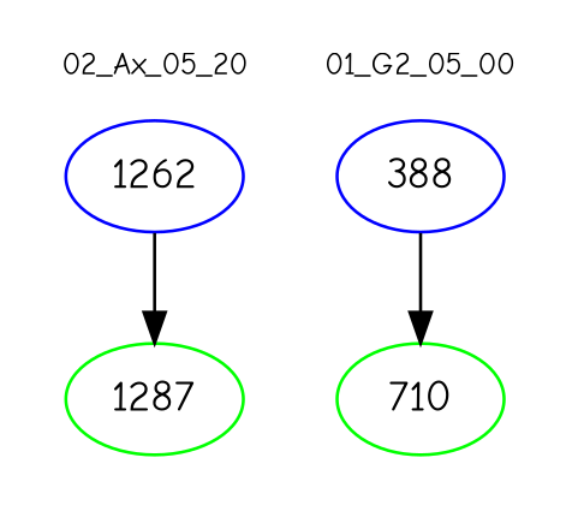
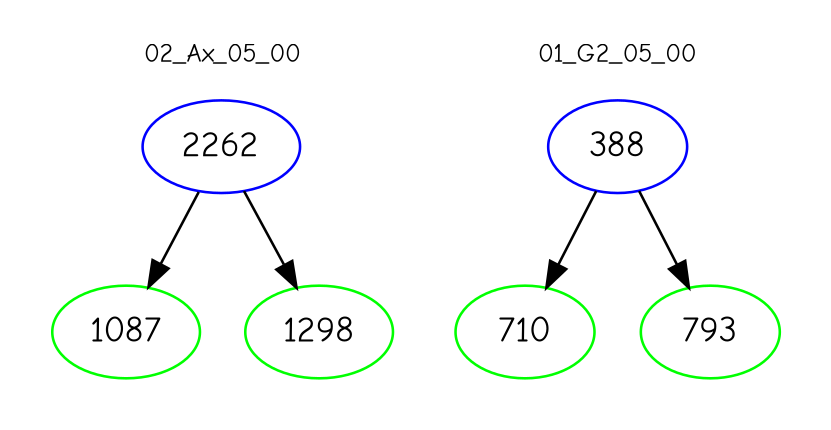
  digraph {
    fontname="Comic Neue"
    node [color=green fontname="Comic Neue"]
    edge [color=black fontname="Comic Neue"]
-   n1 [color=blue label=1262]
-   n2 [label=1287]
+   n1 [color=blue label=2262]
+   n2 [label=1087]
+   n3 [label=1298]
    n4 [color=blue label=388]
    n5 [label=710]
+   n6 [label=793]
    subgraph cluster_1 {
      color=white
      fontsize=10
-     label="02_Ax_05_20"
+     label="02_Ax_05_00"
      n1
      n2
+     n3
    }
    subgraph cluster_2 {
      color=white
      fontsize=10
      label="01_G2_05_00"
      n4
      n5
+     n6
    }
    n1 -> n2
+   n1 -> n3
    n4 -> n5
+   n4 -> n6
  }
